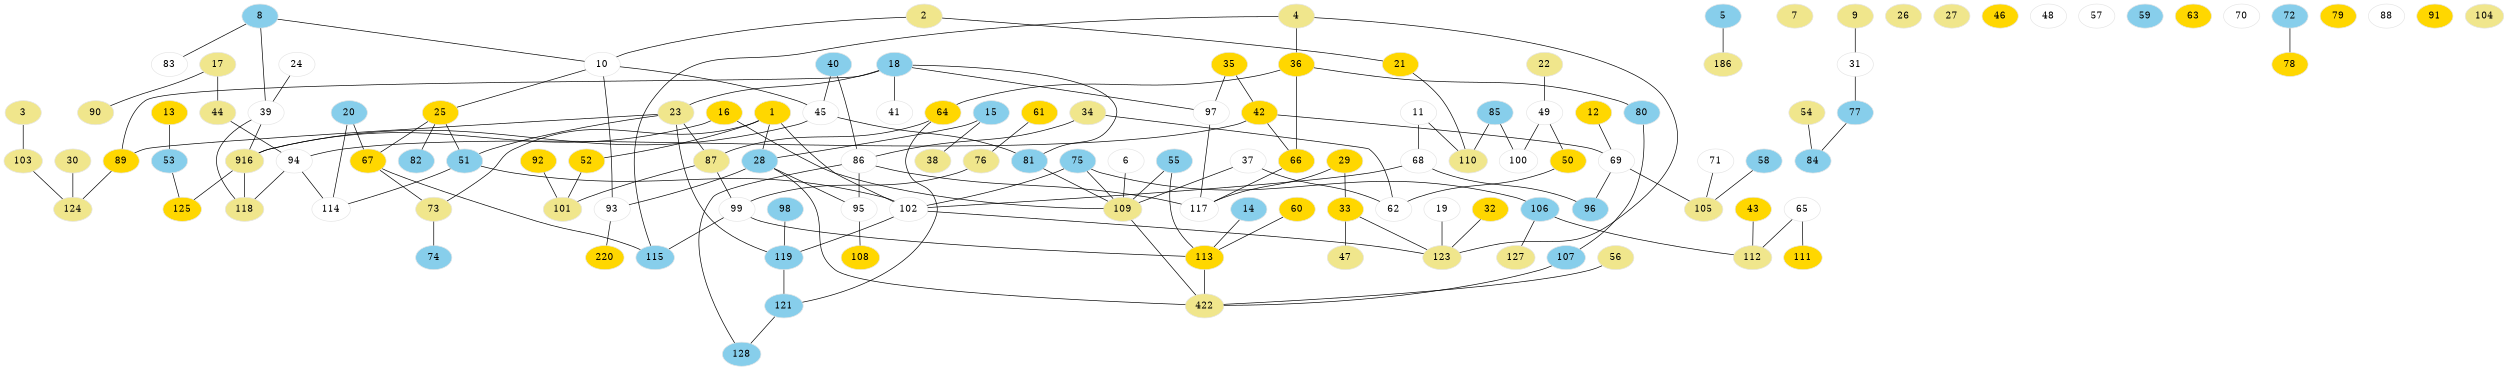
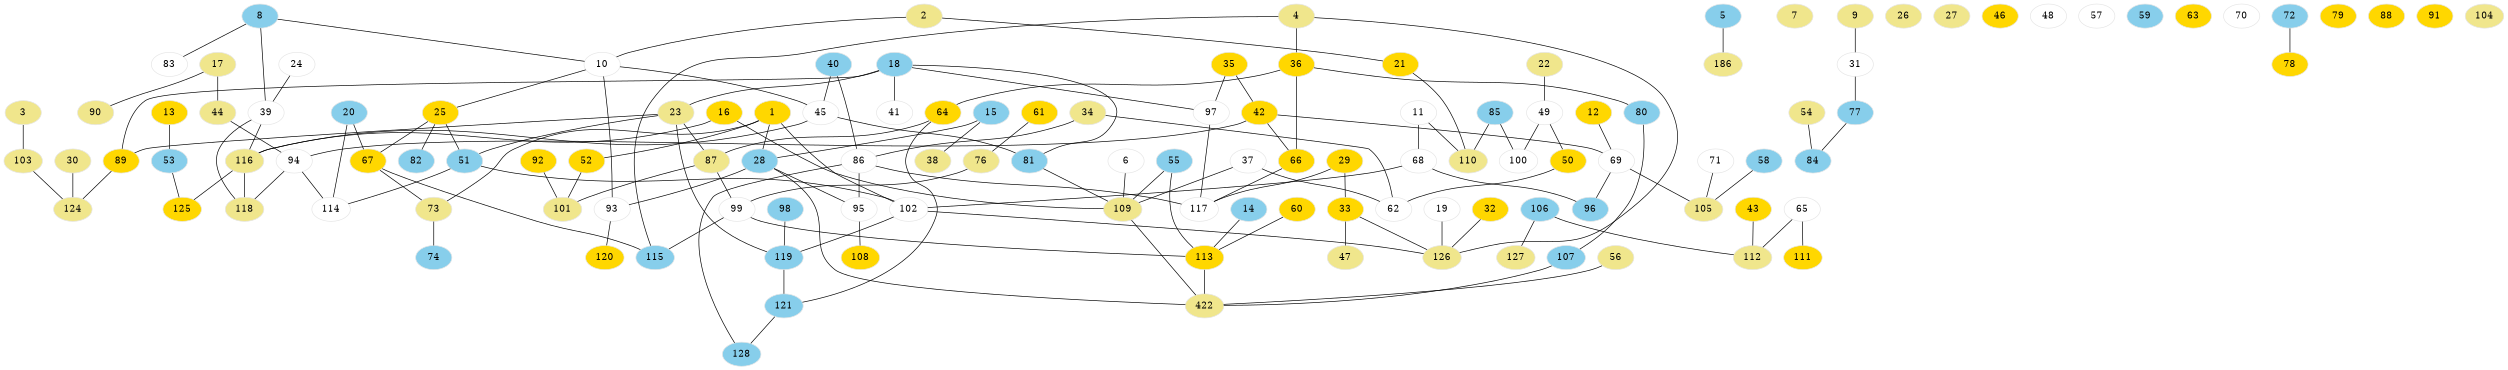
  graph {
    node [color=gray90 fillcolor=khaki style=filled]
    1 [fillcolor=gold]
    28 [fillcolor=skyblue]
    52 [fillcolor=gold]
    73
    102 [fillcolor=white]
    93 [fillcolor=white]
    95 [fillcolor=white]
    n8 [label=422]
    101
    74 [fillcolor=skyblue]
-   123
+   123 [label=126]
    119 [fillcolor=skyblue]
    10 [fillcolor=white]
    2
    21 [fillcolor=gold]
    25 [fillcolor=gold]
    45 [fillcolor=white]
    110
    3
    103
    124
    36 [fillcolor=gold]
    4
    115 [fillcolor=skyblue]
    64 [fillcolor=gold]
    66 [fillcolor=gold]
    80 [fillcolor=skyblue]
    5 [fillcolor=skyblue]
    n29 [label=186]
    6 [fillcolor=white]
    109
    7
    8 [fillcolor=skyblue]
    39 [fillcolor=white]
    83 [fillcolor=white]
-   116 [label=916]
+   116
    118
    31 [fillcolor=white]
    9
    77 [fillcolor=skyblue]
    67 [fillcolor=gold]
    51 [fillcolor=skyblue]
    82 [fillcolor=skyblue]
    81 [fillcolor=skyblue]
-   120 [fillcolor=gold label=220]
+   120 [fillcolor=gold]
    11 [fillcolor=white]
    68 [fillcolor=white]
    96 [fillcolor=skyblue]
    12 [fillcolor=gold]
    69 [fillcolor=white]
    105
    13 [fillcolor=gold]
    53 [fillcolor=skyblue]
    125 [fillcolor=gold]
    14 [fillcolor=skyblue]
    113 [fillcolor=gold]
    15 [fillcolor=skyblue]
    38
    16 [fillcolor=gold]
    17
    44
    90
    94 [fillcolor=white]
    18 [fillcolor=skyblue]
    23
    41 [fillcolor=white]
    89 [fillcolor=gold]
    97 [fillcolor=white]
    87
    117 [fillcolor=white]
    19 [fillcolor=white]
    20 [fillcolor=skyblue]
    114 [fillcolor=white]
    49 [fillcolor=white]
    22
    50 [fillcolor=gold]
    100 [fillcolor=white]
    99 [fillcolor=white]
    121 [fillcolor=skyblue]
    24 [fillcolor=white]
    26
    27
    108 [fillcolor=gold]
    29 [fillcolor=gold]
    33 [fillcolor=gold]
    47
    30
    84 [fillcolor=skyblue]
    32 [fillcolor=gold]
    62 [fillcolor=white]
    34
    86 [fillcolor=white]
    128 [fillcolor=skyblue]
    35 [fillcolor=gold]
    42 [fillcolor=gold]
    107 [fillcolor=skyblue]
    37 [fillcolor=white]
    40 [fillcolor=skyblue]
    43 [fillcolor=gold]
    112
    46 [fillcolor=gold]
    48 [fillcolor=white]
    54
    55 [fillcolor=skyblue]
    56
    57 [fillcolor=white]
    58 [fillcolor=skyblue]
    59 [fillcolor=skyblue]
    60 [fillcolor=gold]
    61 [fillcolor=gold]
    76
    63 [fillcolor=gold]
    65 [fillcolor=white]
    111 [fillcolor=gold]
    70 [fillcolor=white]
    71 [fillcolor=white]
    72 [fillcolor=skyblue]
    78 [fillcolor=gold]
-   75 [fillcolor=skyblue]
    106 [fillcolor=skyblue]
    127
    79 [fillcolor=gold]
    85 [fillcolor=skyblue]
-   88 [fillcolor=white]
+   88 [fillcolor=gold]
    91 [fillcolor=gold]
    92 [fillcolor=gold]
    98 [fillcolor=skyblue]
    104
    1 -- 28
    1 -- 52
    1 -- 73
    1 -- 102
    28 -- 93
    28 -- 95
    28 -- n8
    52 -- 101
    73 -- 74
    102 -- 123
    102 -- 119
    93 -- 120
    95 -- 108
    119 -- 121
    10 -- 93
    10 -- 25
    10 -- 45
    2 -- 10
    2 -- 21
    21 -- 110
    25 -- 67
    25 -- 51
    25 -- 82
    45 -- 116
    45 -- 81
    3 -- 103
    103 -- 124
    36 -- 64
    36 -- 66
    36 -- 80
    4 -- 123
    4 -- 36
    4 -- 115
    64 -- 87
    64 -- 121
    66 -- 117
    80 -- 107
    5 -- n29
    6 -- 109
    109 -- n8
    8 -- 10
    8 -- 39
    8 -- 83
    39 -- 116
    39 -- 118
    116 -- 118
    116 -- 125
    31 -- 77
    9 -- 31
    77 -- 84
    67 -- 73
    67 -- 115
    51 -- 102
    51 -- 114
    81 -- 109
    11 -- 110
    11 -- 68
    68 -- 102
    68 -- 96
    12 -- 69
    69 -- 96
    69 -- 105
    13 -- 53
    53 -- 125
    14 -- 113
    113 -- n8
    15 -- 28
    15 -- 38
    16 -- 109
    16 -- 116
    17 -- 44
    17 -- 90
    44 -- 94
    94 -- 118
    94 -- 114
    18 -- 81
    18 -- 23
    18 -- 41
    18 -- 89
    18 -- 97
    23 -- 119
    23 -- 51
    23 -- 89
    23 -- 87
    89 -- 124
    97 -- 117
    87 -- 101
    87 -- 99
    19 -- 123
    20 -- 67
    20 -- 114
    49 -- 50
    49 -- 100
    22 -- 49
    50 -- 62
    99 -- 115
    99 -- 113
    121 -- 128
    24 -- 39
    29 -- 117
    29 -- 33
    33 -- 123
    33 -- 47
    30 -- 124
    32 -- 123
    34 -- 62
    34 -- 86
    86 -- 95
    86 -- 117
    86 -- 128
    35 -- 97
    35 -- 42
    42 -- 66
    42 -- 69
    42 -- 94
    107 -- n8
    37 -- 109
    37 -- 62
    40 -- 45
    40 -- 86
    43 -- 112
    54 -- 84
    55 -- 109
    55 -- 113
    56 -- n8
    58 -- 105
    60 -- 113
    61 -- 76
    76 -- 99
    65 -- 112
    65 -- 111
    71 -- 105
    72 -- 78
-   75 -- 102
-   75 -- 109
-   75 -- 106
    106 -- 112
    106 -- 127
    85 -- 110
    85 -- 100
    92 -- 101
    98 -- 119
  }
